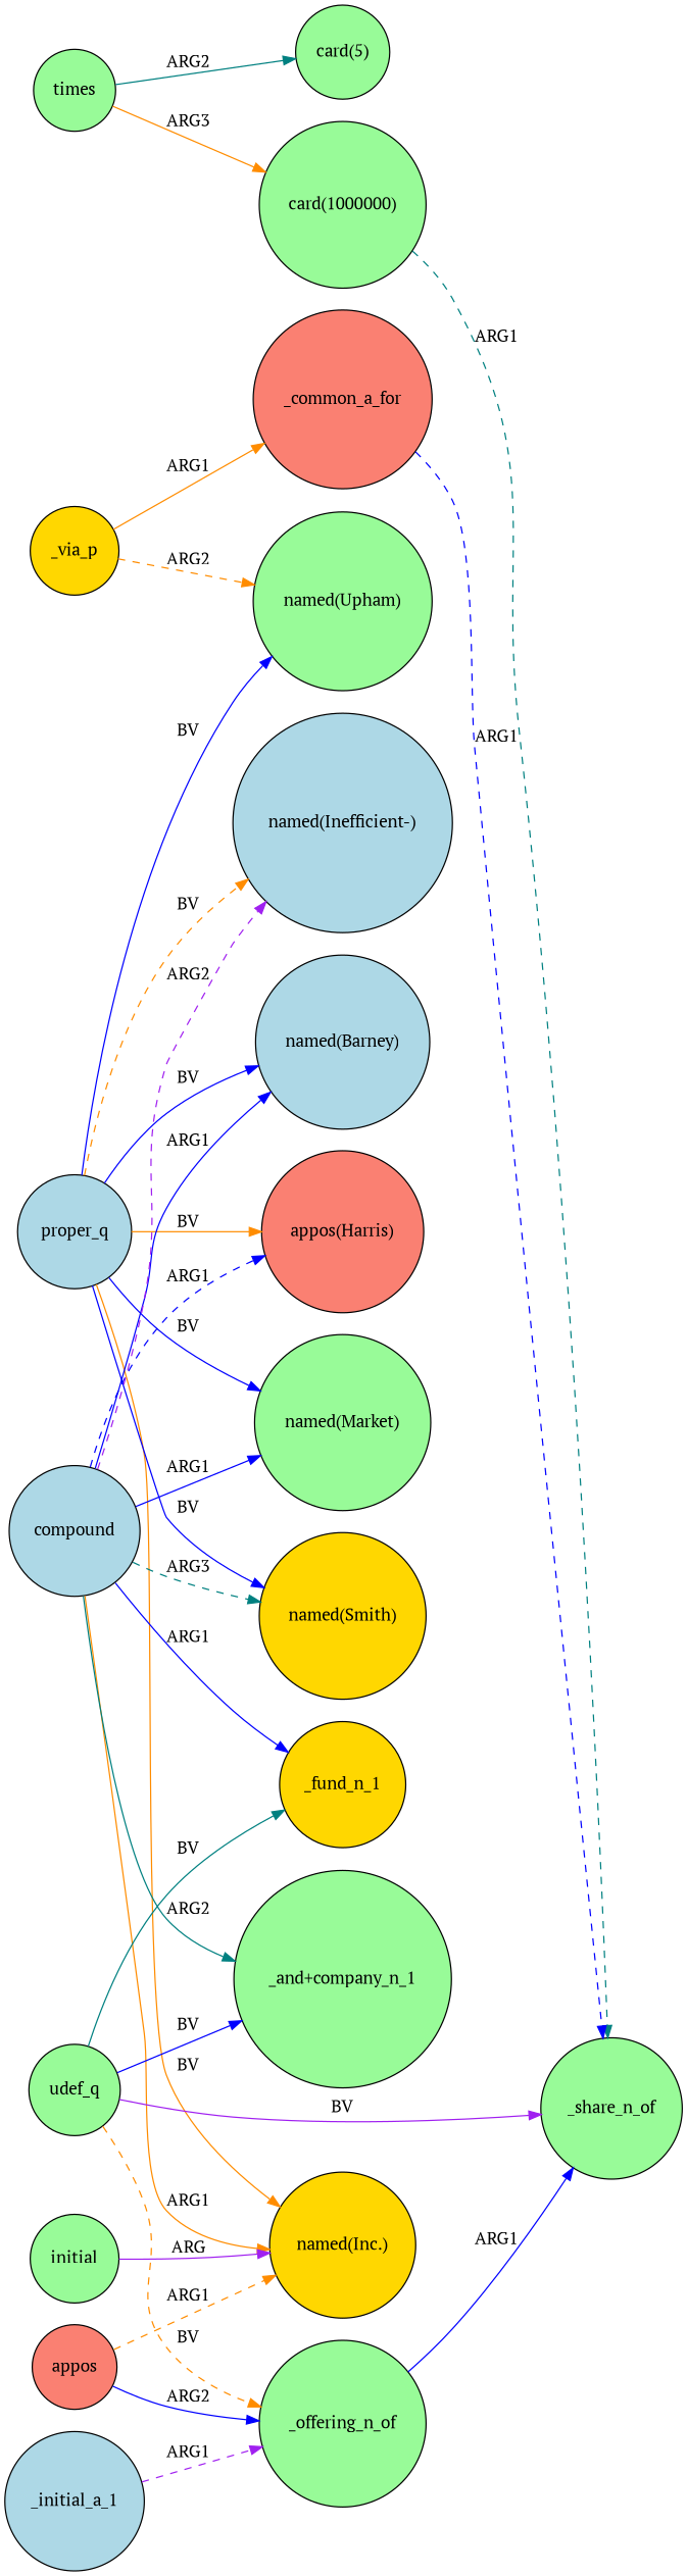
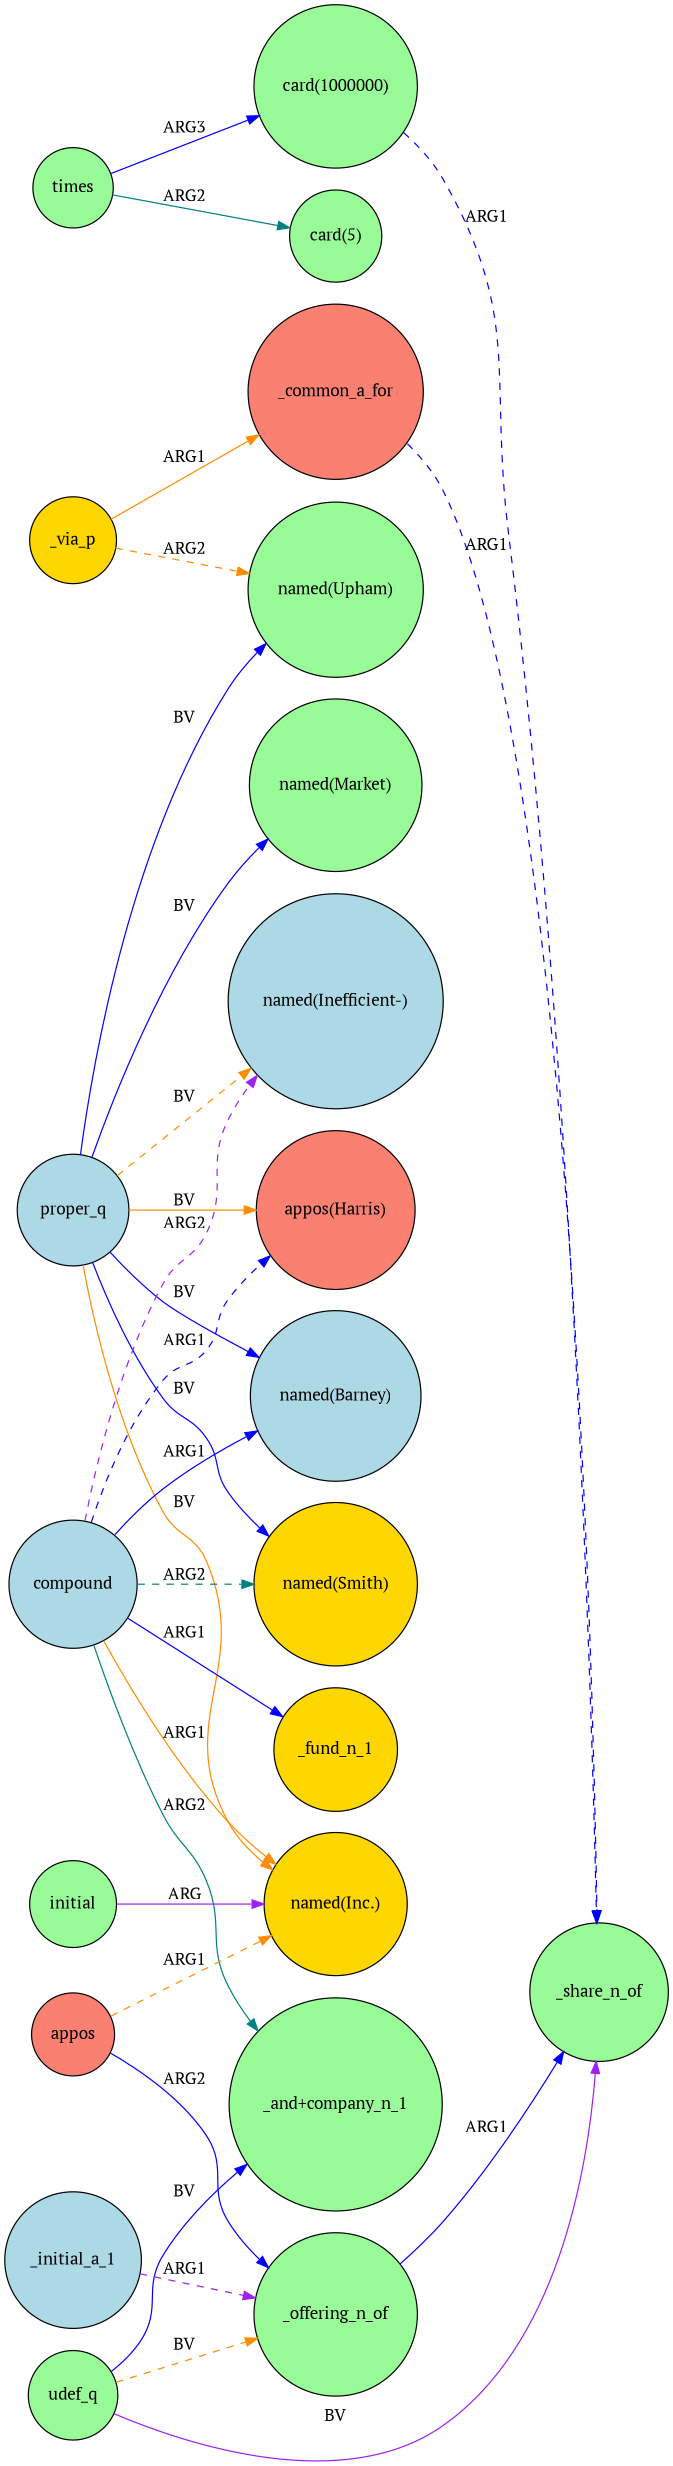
  digraph {
    fontname="PT Serif"
    rankdir=LR
    node [fillcolor=palegreen fontname="PT Serif" shape=circle style=filled]
    edge [color=blue fontname="PT Serif" style=solid]
    times
    "card(5)"
    "card(1000000)"
    _share_n_of
    proper_q [fillcolor=lightblue]
    "named(Inc.)" [fillcolor=gold]
    "named(Barney)" [fillcolor=lightblue]
    "named(Smith)" [fillcolor=gold]
    "named(Upham)"
    n10 [fillcolor=salmon label="appos(Harris)"]
    "named(Inefficient-)" [fillcolor=lightblue]
    "named(Market)"
    compound [fillcolor=lightblue]
    "_and+company_n_1"
    _fund_n_1 [fillcolor=gold]
    _via_p [fillcolor=gold]
    _common_a_for [fillcolor=salmon]
    _offering_n_of
    udef_q
    n20 [label=initial]
    appos [fillcolor=salmon]
    _initial_a_1 [fillcolor=lightblue]
    times -> "card(5)" [color=teal label=ARG2]
-   times -> "card(1000000)" [color=darkorange label=ARG3]
-   "card(1000000)" -> _share_n_of [color=teal label=ARG1 style=dashed]
+   times -> "card(1000000)" [label=ARG3]
+   "card(1000000)" -> _share_n_of [label=ARG1 style=dashed]
    proper_q -> "named(Inc.)" [color=darkorange label=BV]
    proper_q -> "named(Barney)" [label=BV]
    proper_q -> "named(Smith)" [label=BV]
    proper_q -> "named(Upham)" [label=BV]
    proper_q -> n10 [color=darkorange label=BV]
    proper_q -> "named(Inefficient-)" [color=darkorange label=BV style=dashed]
    proper_q -> "named(Market)" [label=BV]
    compound -> "named(Inc.)" [color=darkorange label=ARG1]
    compound -> "named(Barney)" [label=ARG1]
-   compound -> "named(Smith)" [color=teal label=ARG3 style=dashed]
+   compound -> "named(Smith)" [color=teal label=ARG2 style=dashed]
    compound -> n10 [label=ARG1 style=dashed]
    compound -> "named(Inefficient-)" [color=purple label=ARG2 style=dashed]
-   compound -> "named(Market)" [label=ARG1]
    compound -> "_and+company_n_1" [color=teal label=ARG2]
    compound -> _fund_n_1 [label=ARG1]
    _via_p -> "named(Upham)" [color=darkorange label=ARG2 style=dashed]
    _via_p -> _common_a_for [color=darkorange label=ARG1]
    _common_a_for -> _share_n_of [label=ARG1 style=dashed]
    _offering_n_of -> _share_n_of [label=ARG1]
    udef_q -> _share_n_of [color=purple label=BV]
    udef_q -> "_and+company_n_1" [label=BV]
-   udef_q -> _fund_n_1 [color=teal label=BV]
    udef_q -> _offering_n_of [color=darkorange label=BV style=dashed]
    n20 -> "named(Inc.)" [color=purple label=ARG]
    appos -> "named(Inc.)" [color=darkorange label=ARG1 style=dashed]
    appos -> _offering_n_of [label=ARG2]
    _initial_a_1 -> _offering_n_of [color=purple label=ARG1 style=dashed]
  }
